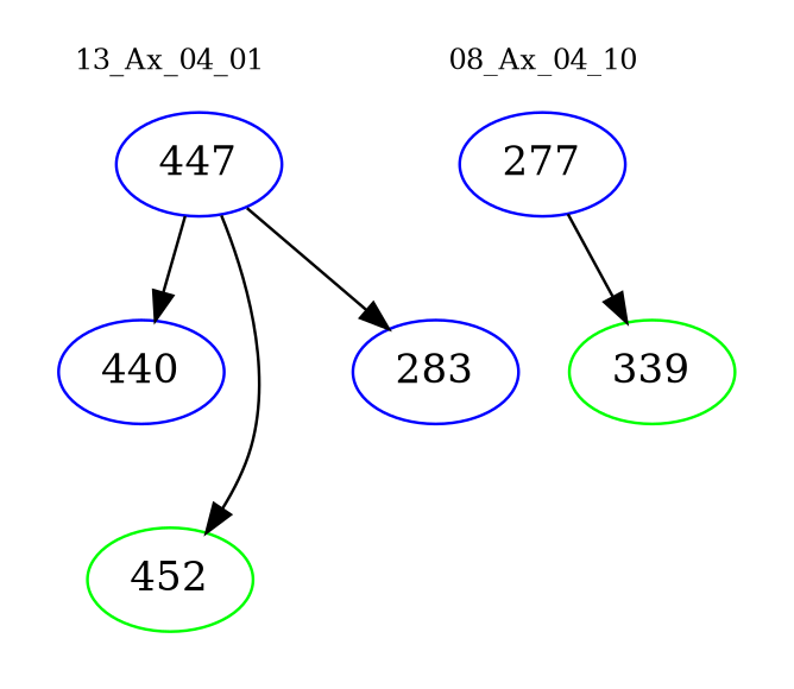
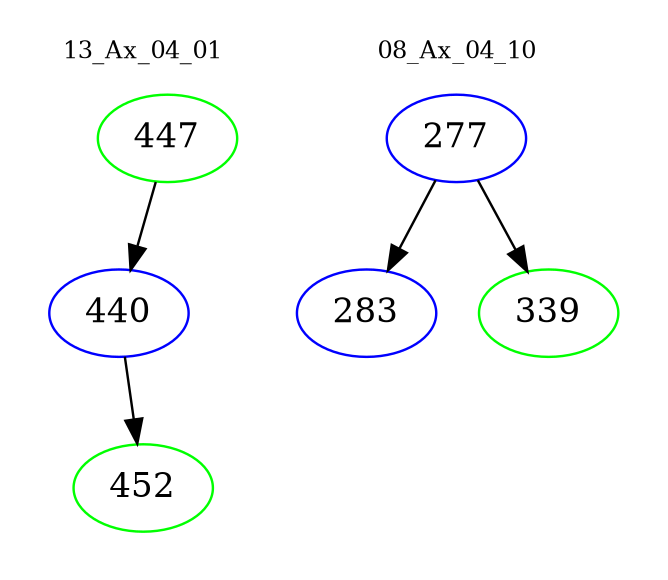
  digraph {
    node [color=blue]
    edge [color=black]
-   n1 [label=447]
+   n1 [color=green label=447]
    n2 [label=440]
    n3 [color=green label=452]
    n4 [label=277]
    n5 [label=283]
    n6 [color=green label=339]
    subgraph cluster_1 {
      color=white
      fontsize=10
      label="13_Ax_04_01"
      n1
      n2
      n3
    }
    subgraph cluster_2 {
      color=white
      fontsize=10
      label="08_Ax_04_10"
      n4
      n5
      n6
    }
    n1 -> n2
-   n1 -> n3
-   n1 -> n5
+   n2 -> n3
+   n4 -> n5
    n4 -> n6
  }
